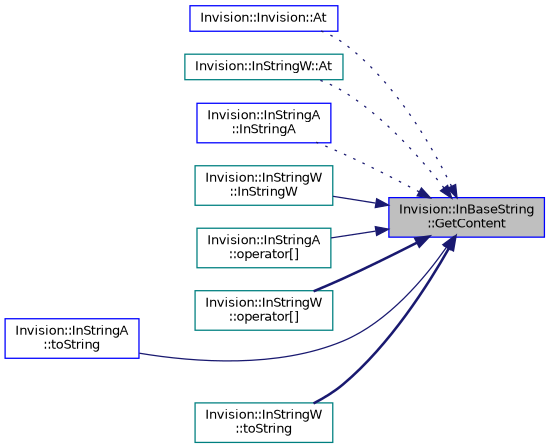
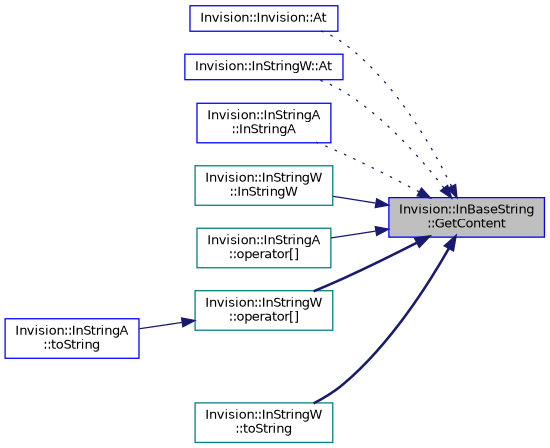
  digraph {
    rankdir=RL
    node [color=teal fillcolor=white fontname=Helvetica fontsize=10 shape=record style=filled]
    edge [color=midnightblue dir=back fontname=Helvetica fontsize=10 labelfontname=Helvetica labelfontsize=10 style=dotted]
    n1 [color=blue fillcolor=grey75 fontcolor=black height=0.2 label="Invision::InBaseString\l::GetContent" width=0.4]
    n2 [color=blue height=0.2 label="Invision::Invision::At" width=0.4]
-   n3 [height=0.2 label="Invision::InStringW::At" width=0.4]
+   n3 [color=blue height=0.2 label="Invision::InStringW::At" width=0.4]
    n4 [color=blue height=0.2 label="Invision::InStringA\l::InStringA" width=0.4]
    n5 [height=0.2 label="Invision::InStringW\l::InStringW" width=0.4]
    n6 [height=0.2 label="Invision::InStringA\l::operator[]" width=0.4]
    n7 [height=0.2 label="Invision::InStringW\l::operator[]" width=0.4]
    n8 [color=blue height=0.2 label="Invision::InStringA\l::toString" width=0.4]
    n9 [height=0.2 label="Invision::InStringW\l::toString" width=0.4]
    n1 -> n2
    n1 -> n3
    n1 -> n4
    n1 -> n5 [style=solid]
    n1 -> n6 [style=solid]
    n1 -> n7 [style=bold]
-   n1 -> n8 [style=solid]
+   n7 -> n8 [style=solid]
    n1 -> n9 [style=bold]
  }
